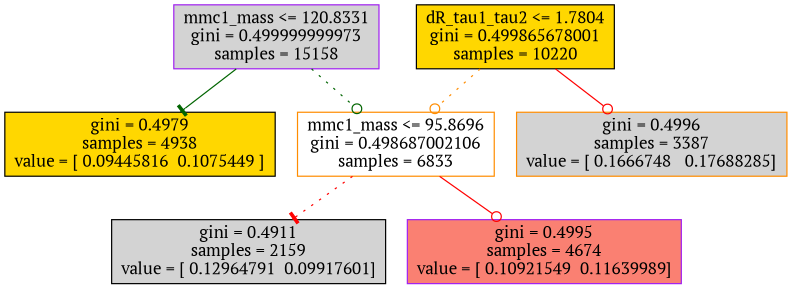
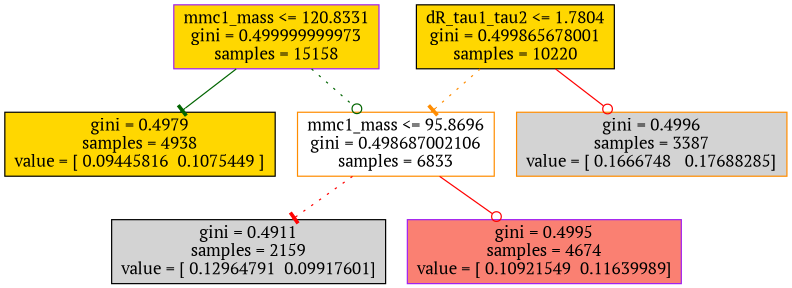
  digraph {
    fontname="PT Serif"
    node [color=black fillcolor=lightgrey fontname="PT Serif" shape=box style=filled]
    edge [arrowhead=odot color=red fontname="PT Serif" style=solid]
-   n1 [color=purple label="mmc1_mass <= 120.8331\ngini = 0.499999999973\nsamples = 15158"]
+   n1 [color=purple fillcolor=gold label="mmc1_mass <= 120.8331\ngini = 0.499999999973\nsamples = 15158"]
    n2 [fillcolor=gold label="gini = 0.4979\nsamples = 4938\nvalue = [ 0.09445816  0.1075449 ]"]
    n3 [color=darkorange fillcolor=white label="mmc1_mass <= 95.8696\ngini = 0.498687002106\nsamples = 6833"]
    n4 [fillcolor=gold label="dR_tau1_tau2 <= 1.7804\ngini = 0.499865678001\nsamples = 10220"]
    n5 [color=darkorange label="gini = 0.4996\nsamples = 3387\nvalue = [ 0.1666748   0.17688285]"]
    n6 [label="gini = 0.4911\nsamples = 2159\nvalue = [ 0.12964791  0.09917601]"]
    n7 [color=purple fillcolor=salmon label="gini = 0.4995\nsamples = 4674\nvalue = [ 0.10921549  0.11639989]"]
    n1 -> n2 [arrowhead=tee color=darkgreen]
    n1 -> n3 [color=darkgreen style=dotted]
    n3 -> n6 [arrowhead=tee style=dotted]
    n3 -> n7
-   n4 -> n3 [color=darkorange style=dotted]
+   n4 -> n3 [arrowhead=tee color=darkorange style=dotted]
    n4 -> n5
  }
